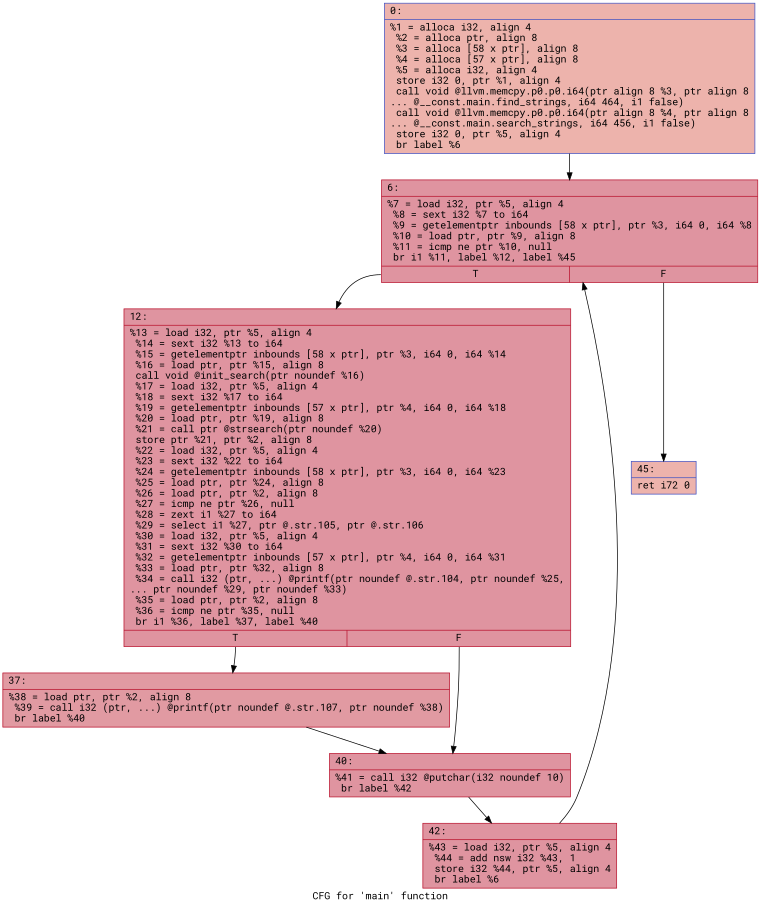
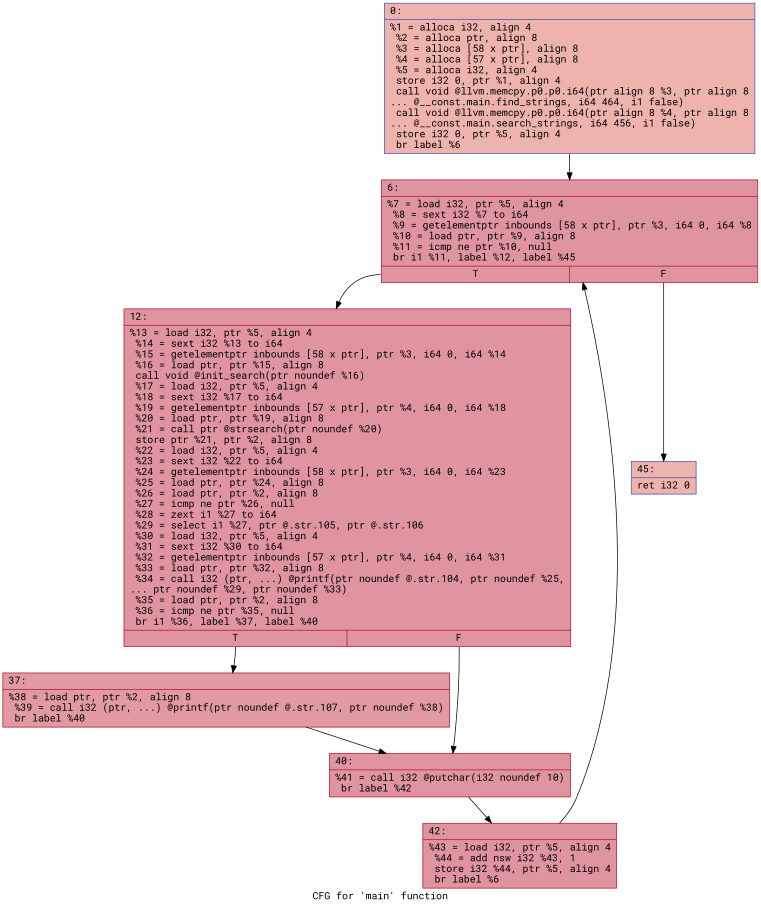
  digraph {
    label="CFG for 'main' function"
    fontname="Roboto Mono"
    node [color="#b70d28ff" fillcolor="#b70d2870" fontname="Roboto Mono" shape=record style=filled]
    edge [fontname="Roboto Mono"]
    n1 [color="#3d50c3ff" fillcolor="#d6524470" label="{0:\l|  %1 = alloca i32, align 4\l  %2 = alloca ptr, align 8\l  %3 = alloca [58 x ptr], align 8\l  %4 = alloca [57 x ptr], align 8\l  %5 = alloca i32, align 4\l  store i32 0, ptr %1, align 4\l  call void @llvm.memcpy.p0.p0.i64(ptr align 8 %3, ptr align 8\l... @__const.main.find_strings, i64 464, i1 false)\l  call void @llvm.memcpy.p0.p0.i64(ptr align 8 %4, ptr align 8\l... @__const.main.search_strings, i64 456, i1 false)\l  store i32 0, ptr %5, align 4\l  br label %6\l}"]
    n2 [label="{6:\l|  %7 = load i32, ptr %5, align 4\l  %8 = sext i32 %7 to i64\l  %9 = getelementptr inbounds [58 x ptr], ptr %3, i64 0, i64 %8\l  %10 = load ptr, ptr %9, align 8\l  %11 = icmp ne ptr %10, null\l  br i1 %11, label %12, label %45\l|{<s0>T|<s1>F}}"]
    n3 [label="{12:\l|  %13 = load i32, ptr %5, align 4\l  %14 = sext i32 %13 to i64\l  %15 = getelementptr inbounds [58 x ptr], ptr %3, i64 0, i64 %14\l  %16 = load ptr, ptr %15, align 8\l  call void @init_search(ptr noundef %16)\l  %17 = load i32, ptr %5, align 4\l  %18 = sext i32 %17 to i64\l  %19 = getelementptr inbounds [57 x ptr], ptr %4, i64 0, i64 %18\l  %20 = load ptr, ptr %19, align 8\l  %21 = call ptr @strsearch(ptr noundef %20)\l  store ptr %21, ptr %2, align 8\l  %22 = load i32, ptr %5, align 4\l  %23 = sext i32 %22 to i64\l  %24 = getelementptr inbounds [58 x ptr], ptr %3, i64 0, i64 %23\l  %25 = load ptr, ptr %24, align 8\l  %26 = load ptr, ptr %2, align 8\l  %27 = icmp ne ptr %26, null\l  %28 = zext i1 %27 to i64\l  %29 = select i1 %27, ptr @.str.105, ptr @.str.106\l  %30 = load i32, ptr %5, align 4\l  %31 = sext i32 %30 to i64\l  %32 = getelementptr inbounds [57 x ptr], ptr %4, i64 0, i64 %31\l  %33 = load ptr, ptr %32, align 8\l  %34 = call i32 (ptr, ...) @printf(ptr noundef @.str.104, ptr noundef %25,\l... ptr noundef %29, ptr noundef %33)\l  %35 = load ptr, ptr %2, align 8\l  %36 = icmp ne ptr %35, null\l  br i1 %36, label %37, label %40\l|{<s0>T|<s1>F}}"]
-   n4 [color="#3d50c3ff" fillcolor="#d6524470" label="{45:\l|  ret i72 0\l}"]
+   n4 [color="#3d50c3ff" fillcolor="#d6524470" label="{45:\l|  ret i32 0\l}"]
    n5 [fillcolor="#bb1b2c70" label="{37:\l|  %38 = load ptr, ptr %2, align 8\l  %39 = call i32 (ptr, ...) @printf(ptr noundef @.str.107, ptr noundef %38)\l  br label %40\l}"]
    n6 [label="{40:\l|  %41 = call i32 @putchar(i32 noundef 10)\l  br label %42\l}"]
    n7 [label="{42:\l|  %43 = load i32, ptr %5, align 4\l  %44 = add nsw i32 %43, 1\l  store i32 %44, ptr %5, align 4\l  br label %6\l}"]
    n1 -> n2
    n2 -> n3 [tailport=s0]
    n2 -> n4 [tailport=s1]
    n3 -> n5 [tailport=s0]
    n3 -> n6 [tailport=s1]
    n5 -> n6
    n6 -> n7
    n7 -> n2
  }
